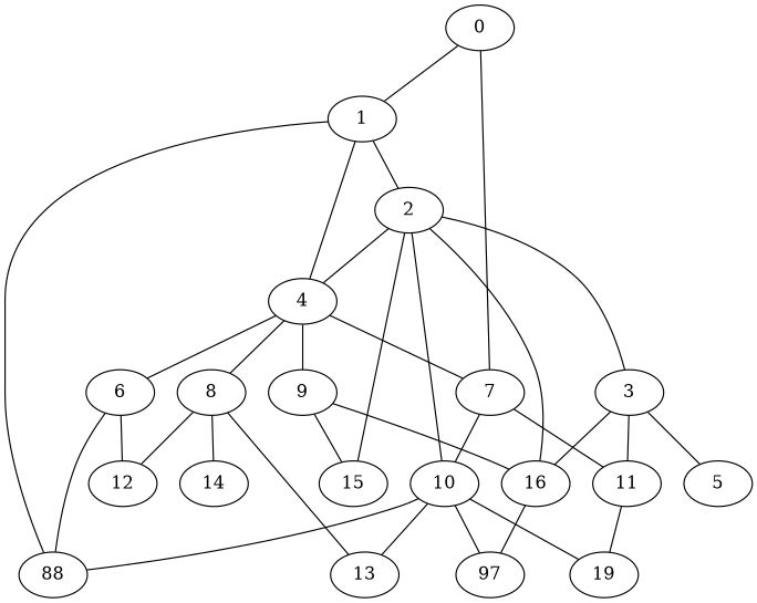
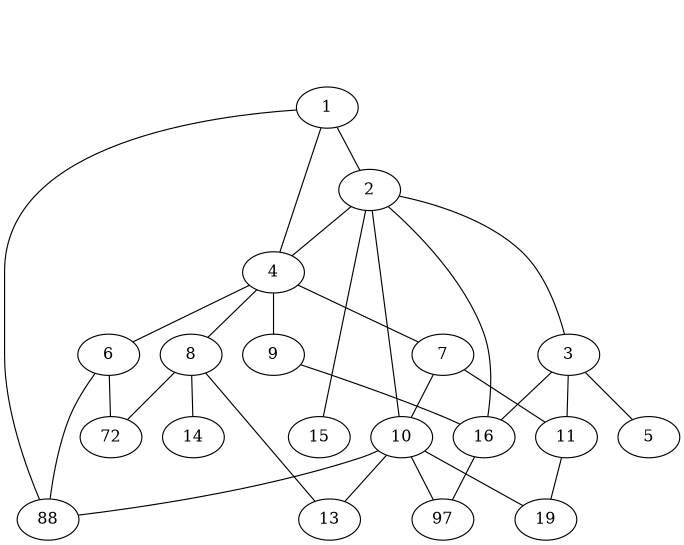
  graph {
-   0
    1
    7
    2
    4
    n6 [label=88]
    6
-   12
+   12 [label=72]
    10
    11
    3
    15
    16
    8
    9
    13
    n17 [label=97]
    19
    5
    14
-   0 -- 1
-   0 -- 7
    1 -- 2
    1 -- 4
    1 -- n6
    7 -- 10
    7 -- 11
    2 -- 4
    2 -- 10
    2 -- 3
    2 -- 15
    2 -- 16
    4 -- 7
    4 -- 6
    4 -- 8
    4 -- 9
    6 -- n6
    6 -- 12
    10 -- n6
    10 -- 13
    10 -- n17
    10 -- 19
    11 -- 19
    3 -- 11
    3 -- 16
    3 -- 5
    16 -- n17
    8 -- 12
    8 -- 13
    8 -- 14
-   9 -- 15
    9 -- 16
  }
